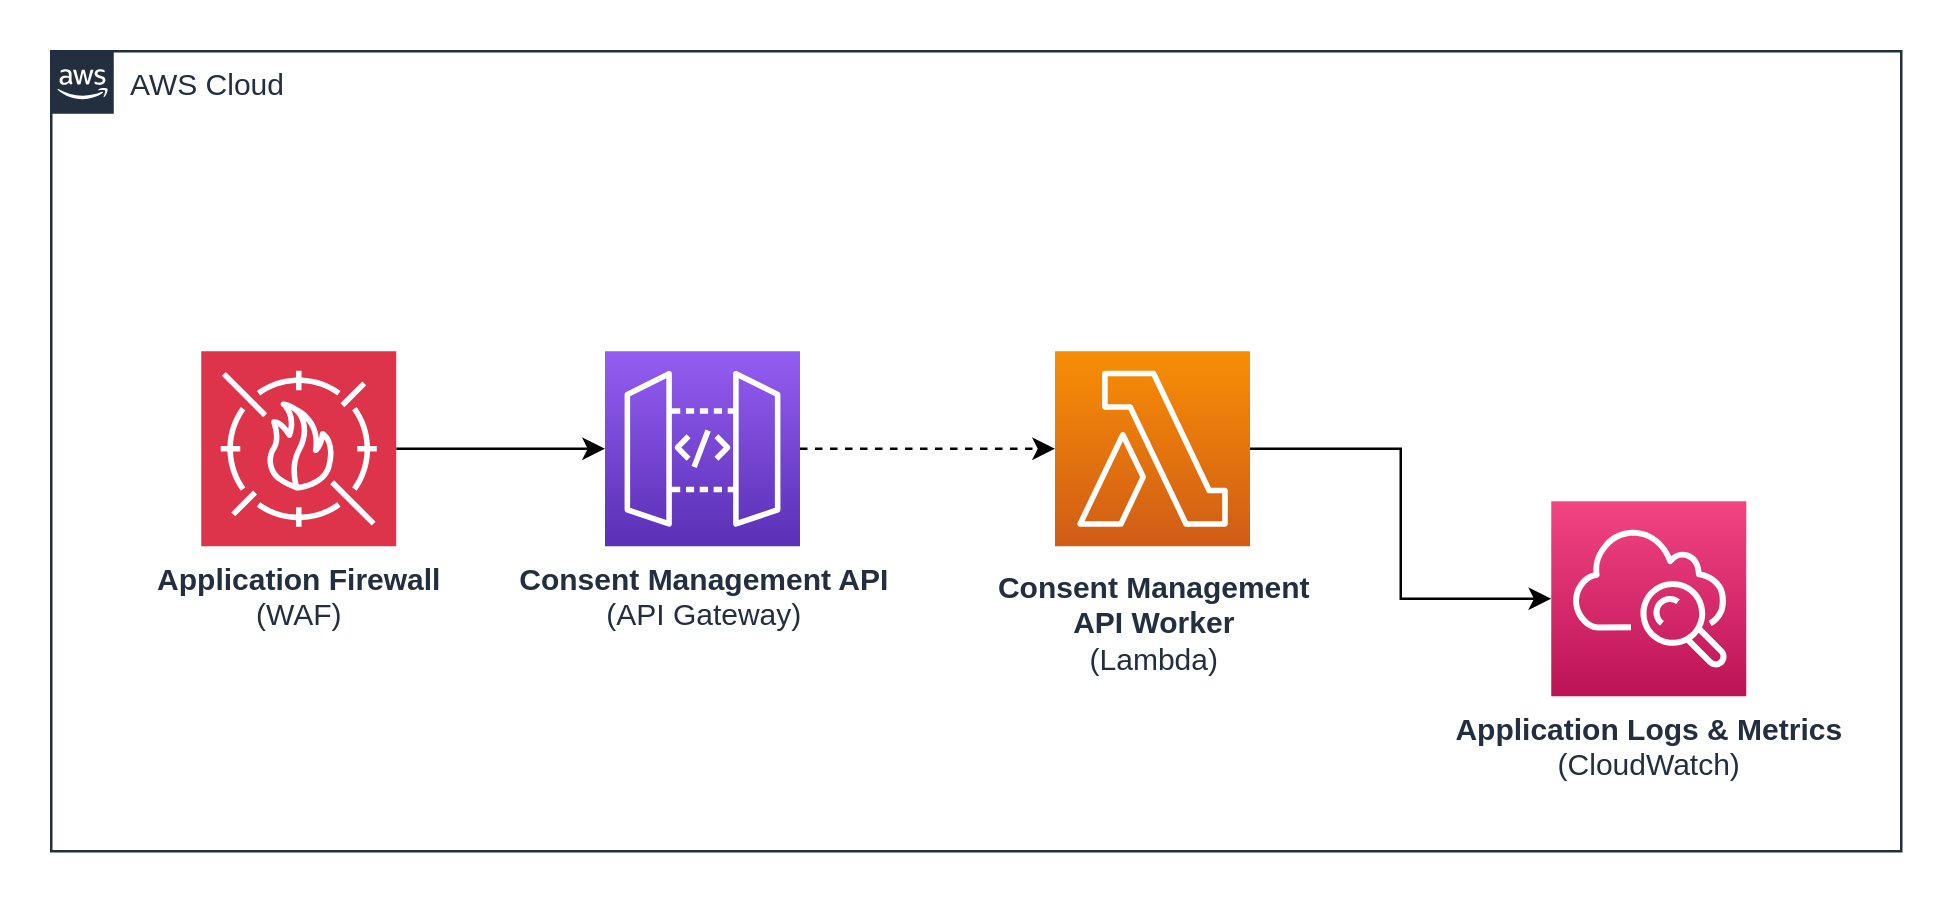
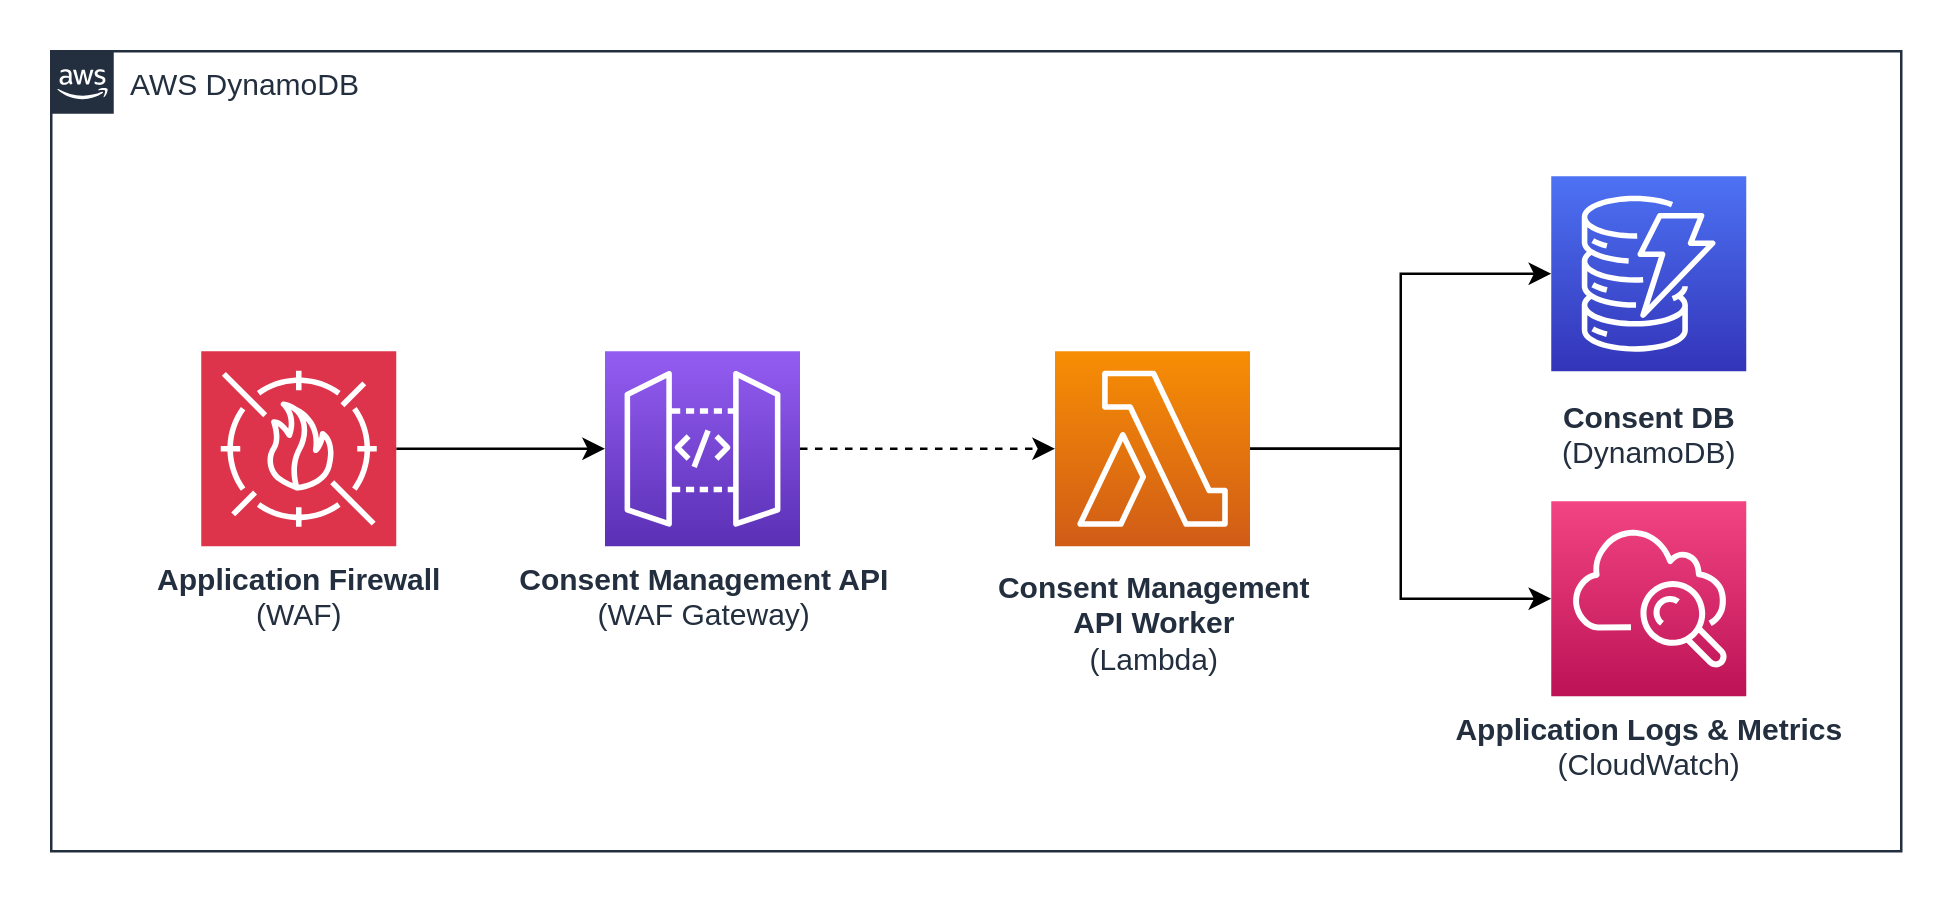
  <mxCell id="0" />
  <mxCell id="1" parent="0" />
- <mxCell id="2" value="AWS Cloud" style="points=[[0,0],[0.25,0],[0.5,0],[0.75,0],[1,0],[1,0.25],[1,0.5],[1,0.75],[1,1],[0.75,1],[0.5,1],[0.25,1],[0,1],[0,0.75],[0,0.5],[0,0.25]];outlineConnect=0;gradientColor=none;html=1;whiteSpace=wrap;fontSize=12;fontStyle=0;container=1;pointerEvents=0;collapsible=0;recursiveResize=0;shape=mxgraph.aws4.group;grIcon=mxgraph.aws4.group_aws_cloud_alt;strokeColor=#232F3E;fillColor=none;verticalAlign=top;align=left;spacingLeft=30;fontColor=#232F3E;dashed=0;" vertex="1" parent="1"><mxGeometry x="20" y="20" width="740" height="320" as="geometry" /></mxCell>
+ <mxCell id="2" value="AWS DynamoDB" style="points=[[0,0],[0.25,0],[0.5,0],[0.75,0],[1,0],[1,0.25],[1,0.5],[1,0.75],[1,1],[0.75,1],[0.5,1],[0.25,1],[0,1],[0,0.75],[0,0.5],[0,0.25]];outlineConnect=0;gradientColor=none;html=1;whiteSpace=wrap;fontSize=12;fontStyle=0;container=1;pointerEvents=0;collapsible=0;recursiveResize=0;shape=mxgraph.aws4.group;grIcon=mxgraph.aws4.group_aws_cloud_alt;strokeColor=#232F3E;fillColor=none;verticalAlign=top;align=left;spacingLeft=30;fontColor=#232F3E;dashed=0;" vertex="1" parent="1"><mxGeometry x="20" y="20" width="740" height="320" as="geometry" /></mxCell>
  <mxCell id="3" style="edgeStyle=orthogonalEdgeStyle;rounded=0;orthogonalLoop=1;jettySize=auto;html=1;" edge="1" parent="2" source="4" target="6"><mxGeometry relative="1" as="geometry" /></mxCell>
  <mxCell id="4" value="&lt;div&gt;&lt;b&gt;Application Firewall&lt;/b&gt;&lt;/div&gt;&lt;div&gt;(WAF)&lt;/div&gt;" style="sketch=0;points=[[0,0,0],[0.25,0,0],[0.5,0,0],[0.75,0,0],[1,0,0],[0,1,0],[0.25,1,0],[0.5,1,0],[0.75,1,0],[1,1,0],[0,0.25,0],[0,0.5,0],[0,0.75,0],[1,0.25,0],[1,0.5,0],[1,0.75,0]];outlineConnect=0;fontColor=#232F3E;fillColor=#DD344C;strokeColor=#ffffff;dashed=0;verticalLabelPosition=bottom;verticalAlign=top;align=center;html=1;fontSize=12;fontStyle=0;aspect=fixed;shape=mxgraph.aws4.resourceIcon;resIcon=mxgraph.aws4.waf;" vertex="1" parent="2"><mxGeometry x="60" y="120" width="78" height="78" as="geometry" /></mxCell>
  <mxCell id="5" style="edgeStyle=orthogonalEdgeStyle;rounded=0;orthogonalLoop=1;jettySize=auto;html=1;dashed=1;" edge="1" parent="2" source="6" target="9"><mxGeometry relative="1" as="geometry" /></mxCell>
- <mxCell id="6" value="&lt;div&gt;&lt;b&gt;Consent Management API&lt;/b&gt;&lt;br&gt;&lt;/div&gt;&lt;div&gt;(API Gateway)&lt;/div&gt;" style="outlineConnect=0;fontColor=#232F3E;gradientColor=#945DF2;gradientDirection=north;fillColor=#5A30B5;strokeColor=#ffffff;dashed=0;verticalLabelPosition=bottom;verticalAlign=top;align=center;html=1;fontSize=12;fontStyle=0;aspect=fixed;shape=mxgraph.aws4.resourceIcon;resIcon=mxgraph.aws4.api_gateway;labelBackgroundColor=#ffffff;" parent="2" vertex="1"><mxGeometry x="221.5" y="120" width="78" height="78" as="geometry" /></mxCell>
+ <mxCell id="6" value="&lt;div&gt;&lt;b&gt;Consent Management API&lt;/b&gt;&lt;br&gt;&lt;/div&gt;&lt;div&gt;(WAF Gateway)&lt;/div&gt;" style="outlineConnect=0;fontColor=#232F3E;gradientColor=#945DF2;gradientDirection=north;fillColor=#5A30B5;strokeColor=#ffffff;dashed=0;verticalLabelPosition=bottom;verticalAlign=top;align=center;html=1;fontSize=12;fontStyle=0;aspect=fixed;shape=mxgraph.aws4.resourceIcon;resIcon=mxgraph.aws4.api_gateway;labelBackgroundColor=#ffffff;" parent="2" vertex="1"><mxGeometry x="221.5" y="120" width="78" height="78" as="geometry" /></mxCell>
+ <mxCell id="7" style="edgeStyle=orthogonalEdgeStyle;rounded=0;orthogonalLoop=1;jettySize=auto;html=1;" edge="1" parent="2" source="9" target="10"><mxGeometry relative="1" as="geometry" /></mxCell>
  <mxCell id="8" style="edgeStyle=orthogonalEdgeStyle;rounded=0;orthogonalLoop=1;jettySize=auto;html=1;" edge="1" parent="2" source="9" target="11"><mxGeometry relative="1" as="geometry" /></mxCell>
  <mxCell id="9" value="&lt;b&gt;Consent Management&lt;/b&gt;&lt;div&gt;&lt;b&gt;API Worker&lt;/b&gt;&lt;br&gt;&lt;/div&gt;&lt;div&gt;(Lambda)&lt;/div&gt;" style="outlineConnect=0;fontColor=#232F3E;gradientColor=#F78E04;gradientDirection=north;fillColor=#D05C17;strokeColor=#ffffff;dashed=0;verticalLabelPosition=bottom;verticalAlign=top;align=center;html=1;fontSize=12;fontStyle=0;aspect=fixed;shape=mxgraph.aws4.resourceIcon;resIcon=mxgraph.aws4.lambda;labelBackgroundColor=#ffffff;spacingTop=3;" parent="2" vertex="1"><mxGeometry x="401.5" y="120" width="78" height="78" as="geometry" /></mxCell>
+ <mxCell id="10" value="&lt;div&gt;&lt;b&gt;Consent DB&lt;/b&gt;&lt;br&gt;&lt;/div&gt;&lt;div&gt;(DynamoDB)&lt;/div&gt;" style="outlineConnect=0;fontColor=#232F3E;gradientColor=#4D72F3;gradientDirection=north;fillColor=#3334B9;strokeColor=#ffffff;dashed=0;verticalLabelPosition=bottom;verticalAlign=top;align=center;html=1;fontSize=12;fontStyle=0;aspect=fixed;shape=mxgraph.aws4.resourceIcon;resIcon=mxgraph.aws4.dynamodb;labelBackgroundColor=#ffffff;spacingTop=5;" parent="2" vertex="1"><mxGeometry x="600.0" y="50" width="78" height="78" as="geometry" /></mxCell>
  <mxCell id="11" value="&lt;div&gt;&lt;b&gt;Application Logs &amp;amp; Metrics&lt;/b&gt;&lt;br&gt;&lt;/div&gt;&lt;div&gt;(CloudWatch)&lt;/div&gt;" style="outlineConnect=0;fontColor=#232F3E;gradientColor=#F34482;gradientDirection=north;fillColor=#BC1356;strokeColor=#ffffff;dashed=0;verticalLabelPosition=bottom;verticalAlign=top;align=center;html=1;fontSize=12;fontStyle=0;aspect=fixed;shape=mxgraph.aws4.resourceIcon;resIcon=mxgraph.aws4.cloudwatch;labelBackgroundColor=#ffffff;" parent="2" vertex="1"><mxGeometry x="600.0" y="180" width="78" height="78" as="geometry" /></mxCell>
